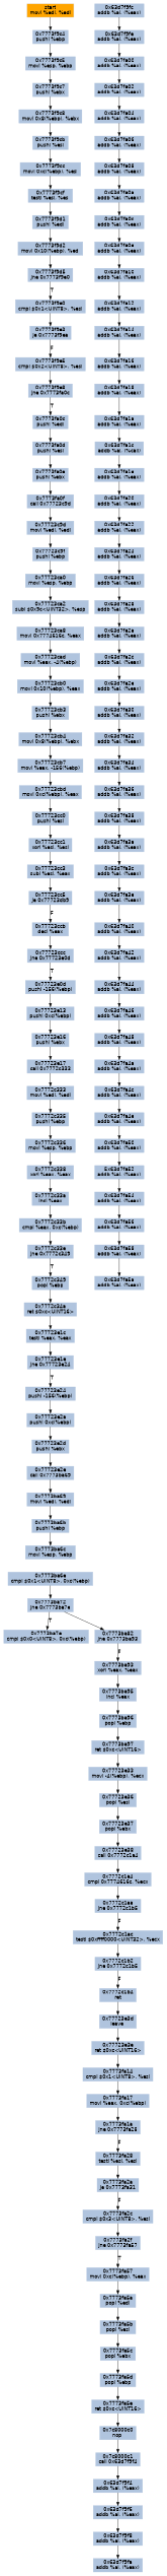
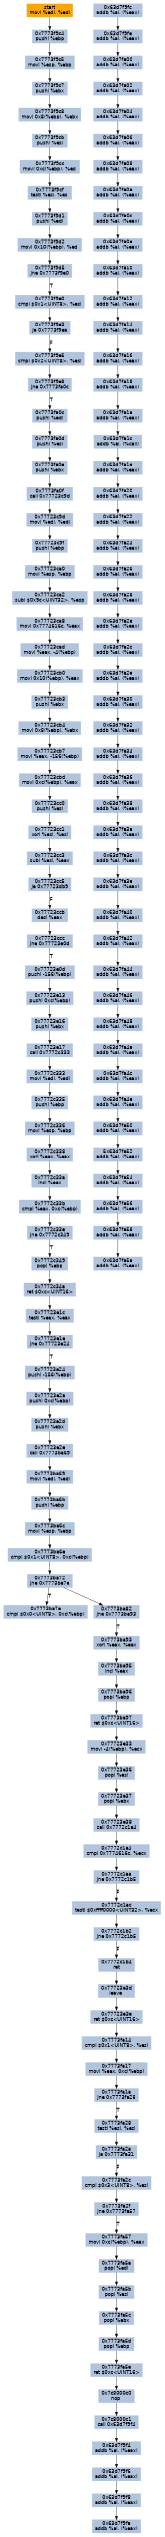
  digraph {
    fontname="DejaVu Sans"
    node [color=lightsteelblue fillcolor=lightsteelblue fontname="DejaVu Sans" shape=rectangle style=filled]
    edge [color="#000000" fontname="DejaVu Sans"]
    n1 [color=lightgrey fillcolor=orange label="start\nmovl %edi, %edi"]
    n2 [label="0x7773f9c4\npushl %ebp"]
    n3 [label="0x7773f9c5\nmovl %esp, %ebp"]
    n4 [label="0x7773f9c7\npushl %ebx"]
    n5 [label="0x7773f9c8\nmovl 0x8(%ebp), %ebx"]
    n6 [label="0x7773f9cb\npushl %esi"]
    n7 [label="0x7773f9cc\nmovl 0xc(%ebp), %esi"]
    n8 [label="0x7773f9cf\ntestl %esi, %esi"]
    n9 [label="0x7773f9d1\npushl %edi"]
    n10 [label="0x7773f9d2\nmovl 0x10(%ebp), %edi"]
    n11 [label="0x7773f9d5\njne 0x7773f9e0"]
    n12 [label="0x7773f9e0\ncmpl $0x1<UINT8>, %esi"]
    n13 [label="0x7773f9e3\nje 0x7773f9ea"]
    n14 [label="0x7773f9e5\ncmpl $0x2<UINT8>, %esi"]
    n15 [label="0x7773f9e8\njne 0x7773fa0c"]
    n16 [label="0x7773fa0c\npushl %edi"]
    n17 [label="0x7773fa0d\npushl %esi"]
    n18 [label="0x7773fa0e\npushl %ebx"]
    n19 [label="0x7773fa0f\ncall 0x77723c9d"]
    n20 [label="0x77723c9d\nmovl %edi, %edi"]
    n21 [label="0x77723c9f\npushl %ebp"]
    n22 [label="0x77723ca0\nmovl %esp, %ebp"]
    n23 [label="0x77723ca2\nsubl $0x9c<UINT32>, %esp"]
    n24 [label="0x77723ca8\nmovl 0x7774616c, %eax"]
    n25 [label="0x77723cad\nmovl %eax, -4(%ebp)"]
    n26 [label="0x77723cb0\nmovl 0x10(%ebp), %eax"]
    n27 [label="0x77723cb3\npushl %ebx"]
    n28 [label="0x77723cb4\nmovl 0x8(%ebp), %ebx"]
    n29 [label="0x77723cb7\nmovl %eax, -156(%ebp)"]
    n30 [label="0x77723cbd\nmovl 0xc(%ebp), %eax"]
    n31 [label="0x77723cc0\npushl %esi"]
    n32 [label="0x77723cc1\nxorl %esi, %esi"]
    n33 [label="0x77723cc3\nsubl %esi, %eax"]
    n34 [label="0x77723cc5\nje 0x77723db9"]
    n35 [label="0x77723ccb\ndecl %eax"]
    n36 [label="0x77723ccc\njne 0x77723e0d"]
    n37 [label="0x77723e0d\npushl -156(%ebp)"]
    n38 [label="0x77723e13\npushl 0xc(%ebp)"]
    n39 [label="0x77723e16\npushl %ebx"]
    n40 [label="0x77723e17\ncall 0x7772c333"]
    n41 [label="0x7772c333\nmovl %edi, %edi"]
    n42 [label="0x7772c335\npushl %ebp"]
    n43 [label="0x7772c336\nmovl %esp, %ebp"]
    n44 [label="0x7772c338\nxorl %eax, %eax"]
    n45 [label="0x7772c33a\nincl %eax"]
    n46 [label="0x7772c33b\ncmpl %eax, 0xc(%ebp)"]
    n47 [label="0x7772c33e\njne 0x7772c349"]
    n48 [label="0x7772c349\npopl %ebp"]
    n49 [label="0x7772c34a\nret $0xc<UINT16>"]
    n50 [label="0x77723e1c\ntestl %eax, %eax"]
    n51 [label="0x77723e1e\njne 0x77723e24"]
    n52 [label="0x77723e24\npushl -156(%ebp)"]
    n53 [label="0x77723e2a\npushl 0xc(%ebp)"]
    n54 [label="0x77723e2d\npushl %ebx"]
    n55 [label="0x77723e2e\ncall 0x7773ba69"]
    n56 [label="0x7773ba69\nmovl %edi, %edi"]
    n57 [label="0x7773ba6b\npushl %ebp"]
    n58 [label="0x7773ba6c\nmovl %esp, %ebp"]
    n59 [label="0x7773ba6e\ncmpl $0x1<UINT8>, 0xc(%ebp)"]
    n60 [label="0x7773ba72\njne 0x7773ba7e"]
    n61 [label="0x7773ba7e\ncmpl $0x0<UINT8>, 0xc(%ebp)"]
    n62 [label="0x7773ba82\njne 0x7773ba93"]
    n63 [label="0x7773ba93\nxorl %eax, %eax"]
    n64 [label="0x7773ba95\nincl %eax"]
    n65 [label="0x7773ba96\npopl %ebp"]
    n66 [label="0x7773ba97\nret $0xc<UINT16>"]
    n67 [label="0x77723e33\nmovl -4(%ebp), %ecx"]
    n68 [label="0x77723e36\npopl %esi"]
    n69 [label="0x77723e37\npopl %ebx"]
    n70 [label="0x77723e38\ncall 0x7772c1a4"]
    n71 [label="0x7772c1a4\ncmpl 0x7774616c, %ecx"]
    n72 [label="0x7772c1aa\njne 0x7772c1b5"]
    n73 [label="0x7772c1ac\ntestl $0xffff0000<UINT32>, %ecx"]
    n74 [label="0x7772c1b2\njne 0x7772c1b5"]
    n75 [label="0x7772c1b4\nret"]
    n76 [label="0x77723e3d\nleave "]
    n77 [label="0x77723e3e\nret $0xc<UINT16>"]
    n78 [label="0x7773fa14\ncmpl $0x1<UINT8>, %esi"]
    n79 [label="0x7773fa17\nmovl %eax, 0xc(%ebp)"]
    n80 [label="0x7773fa1a\njne 0x7773fa28"]
    n81 [label="0x7773fa28\ntestl %esi, %esi"]
    n82 [label="0x7773fa2a\nje 0x7773fa31"]
    n83 [label="0x7773fa2c\ncmpl $0x3<UINT8>, %esi"]
    n84 [label="0x7773fa2f\njne 0x7773fa57"]
    n85 [label="0x7773fa57\nmovl 0xc(%ebp), %eax"]
    n86 [label="0x7773fa5a\npopl %edi"]
    n87 [label="0x7773fa5b\npopl %esi"]
    n88 [label="0x7773fa5c\npopl %ebx"]
    n89 [label="0x7773fa5d\npopl %ebp"]
    n90 [label="0x7773fa5e\nret $0xc<UINT16>"]
    n91 [label="0x7c8000c0\nnop "]
    n92 [label="0x7c8000c1\ncall 0x63d7f9f4"]
    n93 [label="0x63d7f9f4\naddb %al, (%eax)"]
    n94 [label="0x63d7f9f6\naddb %al, (%eax)"]
    n95 [label="0x63d7f9f8\naddb %al, (%eax)"]
    n96 [label="0x63d7f9fa\naddb %al, (%eax)"]
    n97 [label="0x63d7f9fc\naddb %al, (%eax)"]
    n98 [label="0x63d7f9fe\naddb %al, (%eax)"]
    n99 [label="0x63d7fa00\naddb %al, (%eax)"]
    n100 [label="0x63d7fa02\naddb %al, (%eax)"]
    n101 [label="0x63d7fa04\naddb %al, (%eax)"]
    n102 [label="0x63d7fa06\naddb %al, (%eax)"]
    n103 [label="0x63d7fa08\naddb %al, (%eax)"]
    n104 [label="0x63d7fa0a\naddb %al, (%eax)"]
    n105 [label="0x63d7fa0c\naddb %al, (%eax)"]
    n106 [label="0x63d7fa0e\naddb %al, (%eax)"]
    n107 [label="0x63d7fa10\naddb %al, (%eax)"]
    n108 [label="0x63d7fa12\naddb %al, (%eax)"]
    n109 [label="0x63d7fa14\naddb %al, (%eax)"]
    n110 [label="0x63d7fa16\naddb %al, (%eax)"]
    n111 [label="0x63d7fa18\naddb %al, (%eax)"]
    n112 [label="0x63d7fa1a\naddb %al, (%eax)"]
    n113 [label="0x63d7fa1c\naddb %al, (%call)"]
    n114 [label="0x63d7fa1e\naddb %al, (%eax)"]
    n115 [label="0x63d7fa20\naddb %al, (%eax)"]
    n116 [label="0x63d7fa22\naddb %al, (%eax)"]
    n117 [label="0x63d7fa24\naddb %al, (%eax)"]
    n118 [label="0x63d7fa26\naddb %al, (%eax)"]
    n119 [label="0x63d7fa28\naddb %al, (%eax)"]
    n120 [label="0x63d7fa2a\naddb %al, (%eax)"]
    n121 [label="0x63d7fa2c\naddb %al, (%eax)"]
    n122 [label="0x63d7fa2e\naddb %al, (%eax)"]
    n123 [label="0x63d7fa30\naddb %al, (%eax)"]
    n124 [label="0x63d7fa32\naddb %al, (%eax)"]
    n125 [label="0x63d7fa34\naddb %al, (%eax)"]
    n126 [label="0x63d7fa36\naddb %al, (%eax)"]
    n127 [label="0x63d7fa38\naddb %al, (%eax)"]
    n128 [label="0x63d7fa3a\naddb %al, (%eax)"]
    n129 [label="0x63d7fa3c\naddb %al, (%eax)"]
    n130 [label="0x63d7fa3e\naddb %al, (%eax)"]
    n131 [label="0x63d7fa40\naddb %al, (%eax)"]
    n132 [label="0x63d7fa42\naddb %al, (%eax)"]
    n133 [label="0x63d7fa44\naddb %al, (%eax)"]
    n134 [label="0x63d7fa46\naddb %al, (%eax)"]
    n135 [label="0x63d7fa48\naddb %al, (%eax)"]
    n136 [label="0x63d7fa4a\naddb %al, (%eax)"]
    n137 [label="0x63d7fa4c\naddb %al, (%eax)"]
    n138 [label="0x63d7fa4e\naddb %al, (%eax)"]
    n139 [label="0x63d7fa50\naddb %al, (%eax)"]
    n140 [label="5x63d7fa52\naddb %al, (%eax)"]
    n141 [label="0x63d7fa54\naddb %al, (%eax)"]
    n142 [label="0x63d7fa56\naddb %al, (%eax)"]
    n143 [label="0x63d7fa58\naddb %al, (%eax)"]
    n144 [label="0x63d7fa5a\naddb %al, (%eax)"]
    n1 -> n2
    n2 -> n3
    n3 -> n4
    n4 -> n5
    n5 -> n6
    n6 -> n7
    n7 -> n8
    n8 -> n9
    n9 -> n10
    n10 -> n11
    n11 -> n12 [label=T]
    n12 -> n13
    n13 -> n14 [label=F]
    n14 -> n15
    n15 -> n16 [label=T]
    n16 -> n17
    n17 -> n18
    n18 -> n19
    n19 -> n20
    n20 -> n21
    n21 -> n22
    n22 -> n23
    n23 -> n24
    n24 -> n25
    n25 -> n26
    n26 -> n27
    n27 -> n28
    n28 -> n29
    n29 -> n30
    n30 -> n31
    n31 -> n32
    n32 -> n33
    n33 -> n34
    n34 -> n35 [label=F]
    n35 -> n36
    n36 -> n37 [label=T]
    n37 -> n38
    n38 -> n39
    n39 -> n40
    n40 -> n41
    n41 -> n42
    n42 -> n43
    n43 -> n44
    n44 -> n45
    n45 -> n46
    n46 -> n47
    n47 -> n48 [label=T]
    n48 -> n49
    n49 -> n50
    n50 -> n51
    n51 -> n52 [label=T]
    n52 -> n53
    n53 -> n54
    n54 -> n55
    n55 -> n56
    n56 -> n57
    n57 -> n58
+   n58 -> n59
    n59 -> n60
    n60 -> n61 [label=T]
    n60 -> n62
-   n62 -> n63 [label=F]
+   n62 -> n63 [label=T]
    n63 -> n64
    n64 -> n65
    n65 -> n66
    n66 -> n67
    n67 -> n68
    n68 -> n69
    n69 -> n70
    n70 -> n71
    n71 -> n72
    n72 -> n73 [label=F]
    n73 -> n74
    n74 -> n75 [label=F]
    n75 -> n76
    n76 -> n77
    n77 -> n78
    n78 -> n79
    n79 -> n80
-   n80 -> n81 [label=F]
+   n80 -> n81 [label=T]
    n81 -> n82
    n82 -> n83 [label=F]
    n83 -> n84
    n84 -> n85 [label=T]
    n85 -> n86
    n86 -> n87
    n87 -> n88
    n88 -> n89
    n89 -> n90
    n90 -> n91
    n91 -> n92
    n92 -> n93
    n93 -> n94
    n94 -> n95
    n95 -> n96
    n97 -> n98
    n98 -> n99
    n99 -> n100
    n100 -> n101
    n101 -> n102
    n102 -> n103
    n103 -> n104
    n104 -> n105
    n105 -> n106
    n106 -> n107
    n107 -> n108
    n108 -> n109
    n109 -> n110
    n110 -> n111
    n111 -> n112
    n112 -> n113
    n113 -> n114
    n114 -> n115
    n115 -> n116
    n116 -> n117
    n117 -> n118
    n118 -> n119
    n119 -> n120
    n120 -> n121
    n121 -> n122
    n122 -> n123
    n123 -> n124
    n124 -> n125
    n125 -> n126
    n126 -> n127
    n127 -> n128
    n128 -> n129
    n129 -> n130
    n130 -> n131
    n131 -> n132
    n132 -> n133
    n133 -> n134
    n134 -> n135
    n135 -> n136
    n136 -> n137
    n137 -> n138
    n138 -> n139
    n139 -> n140
    n140 -> n141
    n141 -> n142
    n142 -> n143
    n143 -> n144
  }
